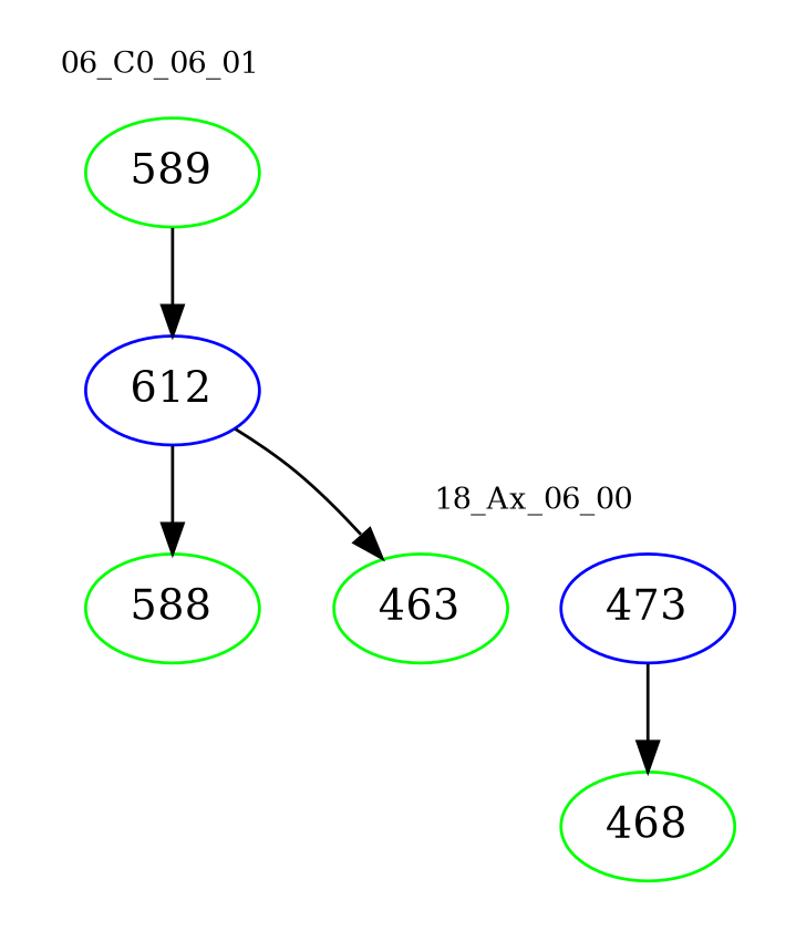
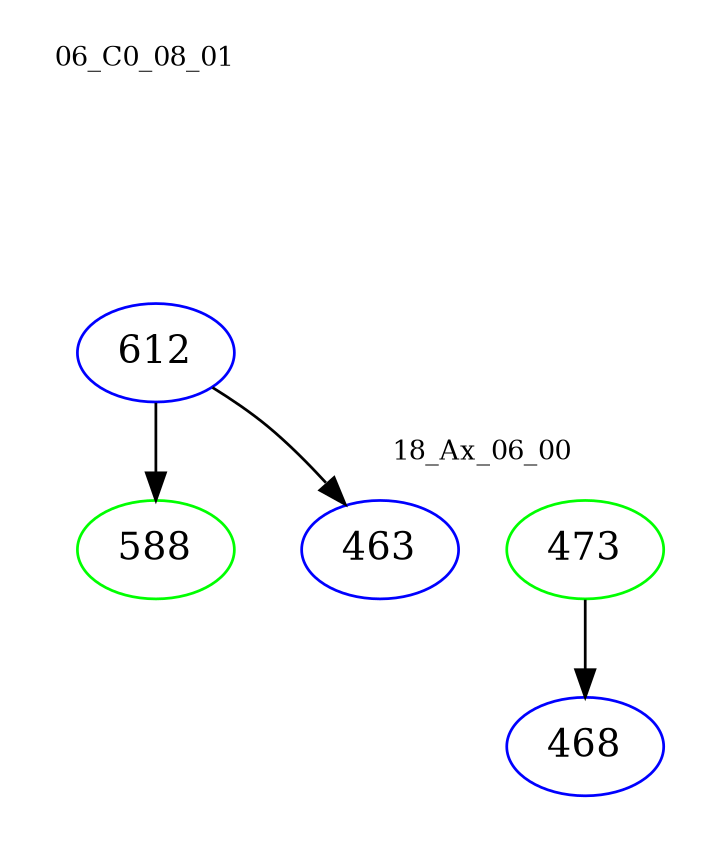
  digraph {
    node [color=green]
    edge [color=black]
-   n1 [color=blue label=473]
-   n2 [label=468]
-   n3 [label=463]
-   n4 [label=589]
+   n1 [label=473]
+   n2 [color=blue label=468]
+   n3 [color=blue label=463]
    n5 [color=blue label=612]
    n6 [label=588]
    subgraph cluster_1 {
      color=white
      fontsize=10
      label="18_Ax_06_00"
      n1
      n2
      n3
    }
    subgraph cluster_2 {
      color=white
      fontsize=10
-     label="06_C0_06_01"
-     n4
+     label="06_C0_08_01"
      n5
      n6
    }
    n1 -> n2
-   n4 -> n5
    n5 -> n3
    n5 -> n6
  }
